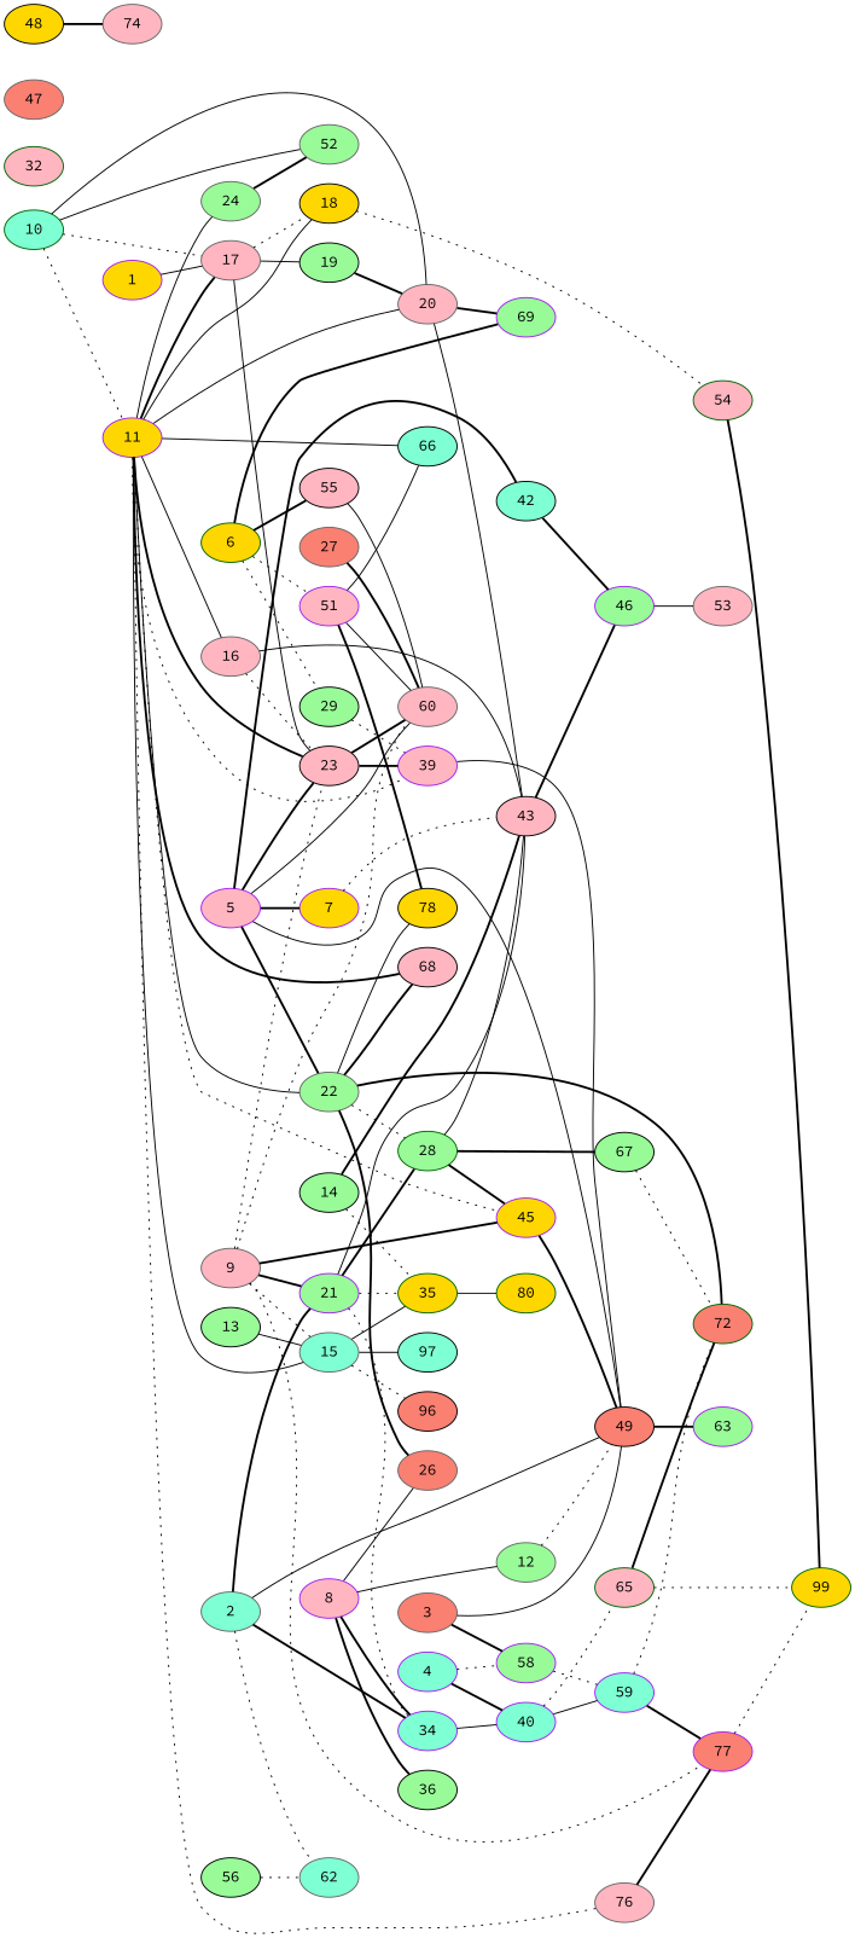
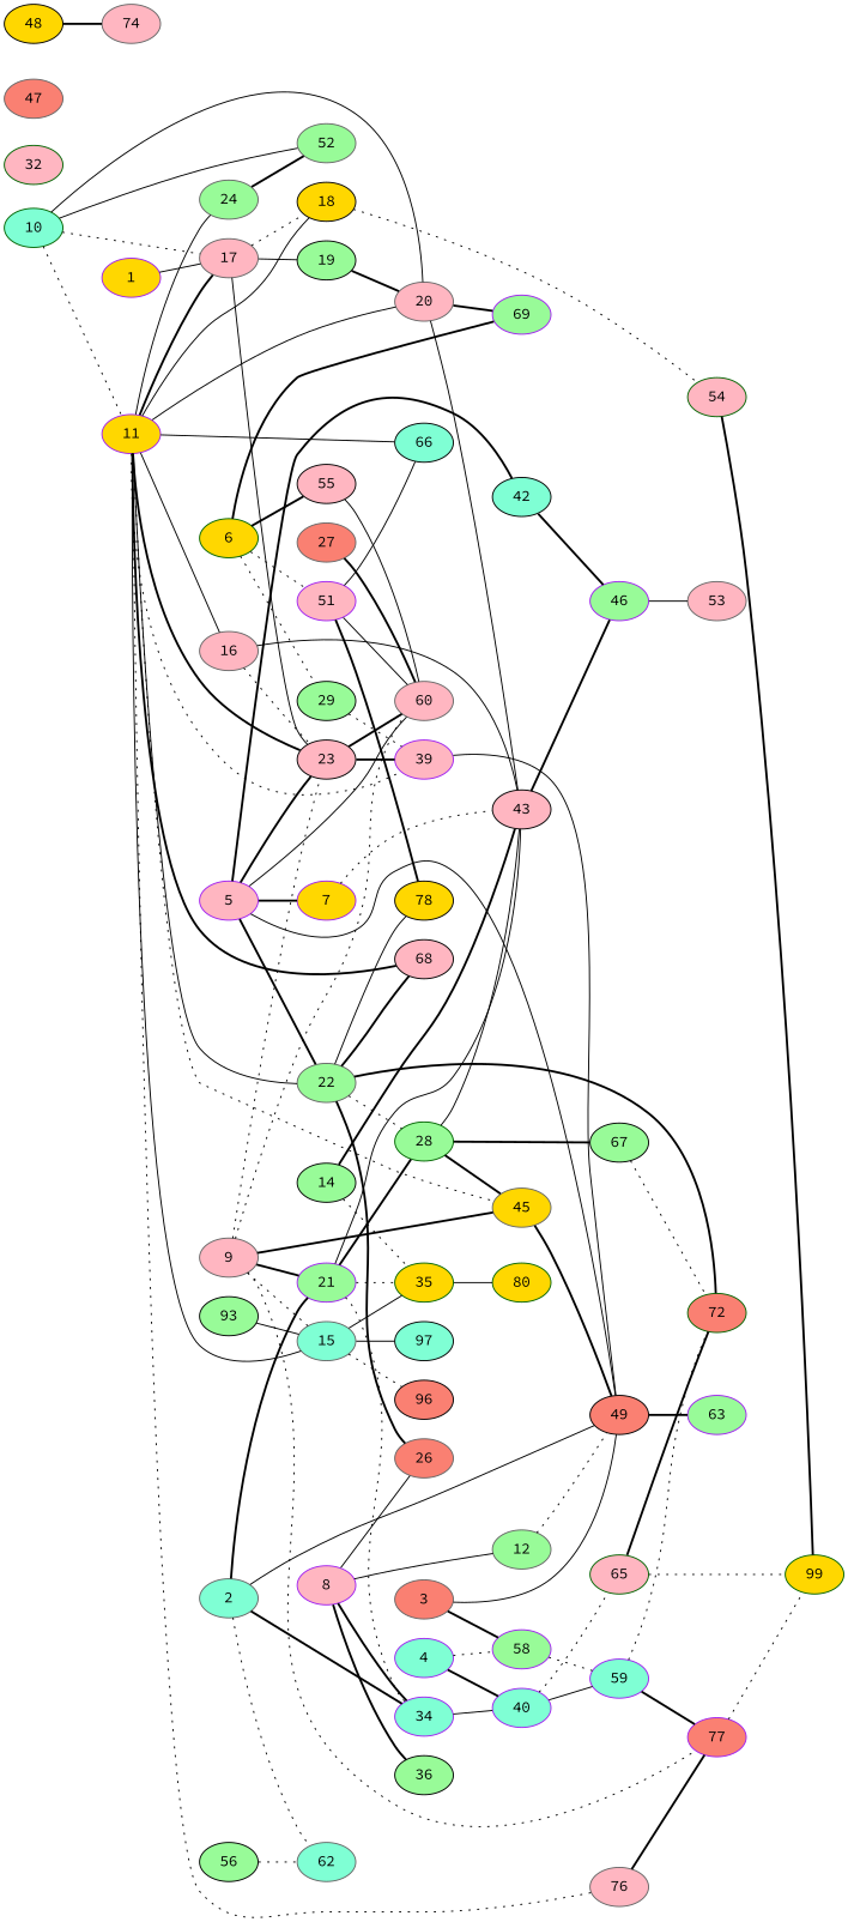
  graph {
    fontname="Source Code Pro"
    rankdir=LR
    node [color=gray40 fillcolor=lightpink fontname="Source Code Pro" style=filled]
    edge [fontname="Source Code Pro" style=bold]
    1 [color=purple fillcolor=gold super="+70"]
    17 [super="+38"]
    23 [color=black super="+92+90"]
    18 [color=black fillcolor=gold super="+25"]
    19 [color=black fillcolor=palegreen]
    2 [fillcolor=aquamarine super="+44+91"]
    21 [color=purple fillcolor=palegreen super="+101"]
    34 [color=purple fillcolor=aquamarine]
    49 [color=black fillcolor=salmon super="+87"]
    62 [fillcolor=aquamarine super="+81"]
    43 [color=black super="+102"]
    35 [color=darkgreen fillcolor=gold]
    28 [color=darkgreen fillcolor=palegreen super="+83+107"]
    40 [color=purple fillcolor=aquamarine]
    63 [color=purple fillcolor=palegreen]
    3 [fillcolor=salmon]
    58 [color=purple fillcolor=palegreen super="+85"]
    59 [color=purple fillcolor=aquamarine]
    4 [color=purple fillcolor=aquamarine]
    65 [color=darkgreen]
    5 [color=purple super="+98+108"]
    7 [color=purple fillcolor=gold super="+41"]
    22 [fillcolor=palegreen super="+93+57"]
    42 [color=black fillcolor=aquamarine super="+64"]
    60
    26 [fillcolor=salmon]
    68 [color=black]
    72 [color=darkgreen fillcolor=salmon]
    78 [color=black fillcolor=gold]
    39 [color=purple]
    46 [color=purple fillcolor=palegreen super="+73"]
    6 [color=darkgreen fillcolor=gold super="+30"]
    29 [color=black fillcolor=palegreen]
    51 [color=purple]
    55 [color=black]
    69 [color=purple fillcolor=palegreen]
    66 [color=black fillcolor=aquamarine]
    8 [color=purple super="+89"]
    12 [fillcolor=palegreen super="+111"]
    36 [color=black fillcolor=palegreen]
    9 [super="+79"]
    15 [fillcolor=aquamarine super="+71+37"]
-   45 [color=purple fillcolor=gold super="+75"]
+   45 [fillcolor=gold super="+75"]
    77 [color=purple fillcolor=salmon]
    96 [color=black fillcolor=salmon]
    97 [color=black fillcolor=aquamarine]
    99 [color=darkgreen fillcolor=gold]
    10 [color=darkgreen fillcolor=aquamarine super="+94+84"]
    11 [color=purple fillcolor=gold super="+31+88"]
    20
    52 [fillcolor=palegreen]
    16
    24 [fillcolor=palegreen super="+50+61"]
    76
    54 [color=darkgreen]
-   13 [color=black fillcolor=palegreen]
+   13 [color=black fillcolor=palegreen label=93]
    14 [color=black fillcolor=palegreen]
    80 [color=darkgreen fillcolor=gold]
    67 [color=black fillcolor=palegreen]
    27 [fillcolor=salmon]
    32 [color=darkgreen]
    53
    47 [fillcolor=salmon]
    48 [color=black fillcolor=gold]
    74
    56 [color=black fillcolor=palegreen]
    1 -- 17 [style=solid]
    17 -- 23 [style=solid]
    17 -- 18 [style=dotted]
    17 -- 19 [style=solid]
    23 -- 60
    23 -- 39
    18 -- 54 [style=dotted]
    19 -- 20
    2 -- 21
    2 -- 34
    2 -- 49 [style=solid]
    2 -- 62 [style=dotted]
    21 -- 34 [style=dotted]
    21 -- 43 [style=solid]
    21 -- 35 [style=dotted]
    21 -- 28
    34 -- 40 [style=solid]
    49 -- 63
    43 -- 46
    35 -- 80 [style=solid]
    28 -- 43 [style=solid]
    28 -- 45
    28 -- 67
    40 -- 59 [style=solid]
    40 -- 65 [style=dotted]
    3 -- 49 [style=solid]
    3 -- 58
    58 -- 59 [style=dotted]
    59 -- 72 [style=dotted]
    59 -- 77
    4 -- 40
    4 -- 58 [style=dotted]
    65 -- 72
    65 -- 99 [style=dotted]
    5 -- 23
    5 -- 49 [style=solid]
    5 -- 7
    5 -- 22
    5 -- 42
    5 -- 60 [style=solid]
    7 -- 43 [style=dotted]
    22 -- 28 [style=dotted]
    22 -- 26
    22 -- 68
    22 -- 72
    22 -- 78 [style=solid]
    42 -- 46
    39 -- 49 [style=solid]
    46 -- 53 [style=solid]
    6 -- 29 [style=dotted]
    6 -- 51 [style=dotted]
    6 -- 55
    6 -- 69
    29 -- 39 [style=dotted]
    51 -- 60 [style=solid]
    51 -- 78
    51 -- 66 [style=solid]
    55 -- 60 [style=solid]
    8 -- 34
    8 -- 26 [style=solid]
    8 -- 12 [style=solid]
    8 -- 36
    12 -- 49 [style=dotted]
    9 -- 23 [style=dotted]
    9 -- 21 [weight=2]
    9 -- 60 [style=dotted]
    9 -- 15 [style=dotted]
    9 -- 45
    9 -- 77 [style=dotted]
    15 -- 35 [style=solid]
    15 -- 96 [style=dotted]
    15 -- 97 [style=solid]
    45 -- 49
    77 -- 99 [style=dotted]
    10 -- 17 [style=dotted]
    10 -- 11 [style=dotted weight=2]
    10 -- 20 [style=solid]
    10 -- 52 [style=solid]
    11 -- 17
    11 -- 23
    11 -- 18 [style=solid]
    11 -- 22 [style=solid]
    11 -- 68
    11 -- 39 [style=dotted]
    11 -- 66 [style=solid weight=3]
    11 -- 15 [style=solid]
    11 -- 45 [style=dotted]
    11 -- 20 [style=solid]
    11 -- 16 [style=solid]
    11 -- 24 [style=solid weight=2]
    11 -- 76 [style=dotted]
    20 -- 43 [style=solid]
    20 -- 69
    16 -- 23 [style=dotted]
    16 -- 43 [style=solid]
    24 -- 52
    76 -- 77
    54 -- 99
    13 -- 15 [style=solid]
    14 -- 43
    14 -- 35 [style=dotted]
    67 -- 72 [style=dotted]
    27 -- 60
    48 -- 74
    56 -- 62 [style=dotted]
  }
